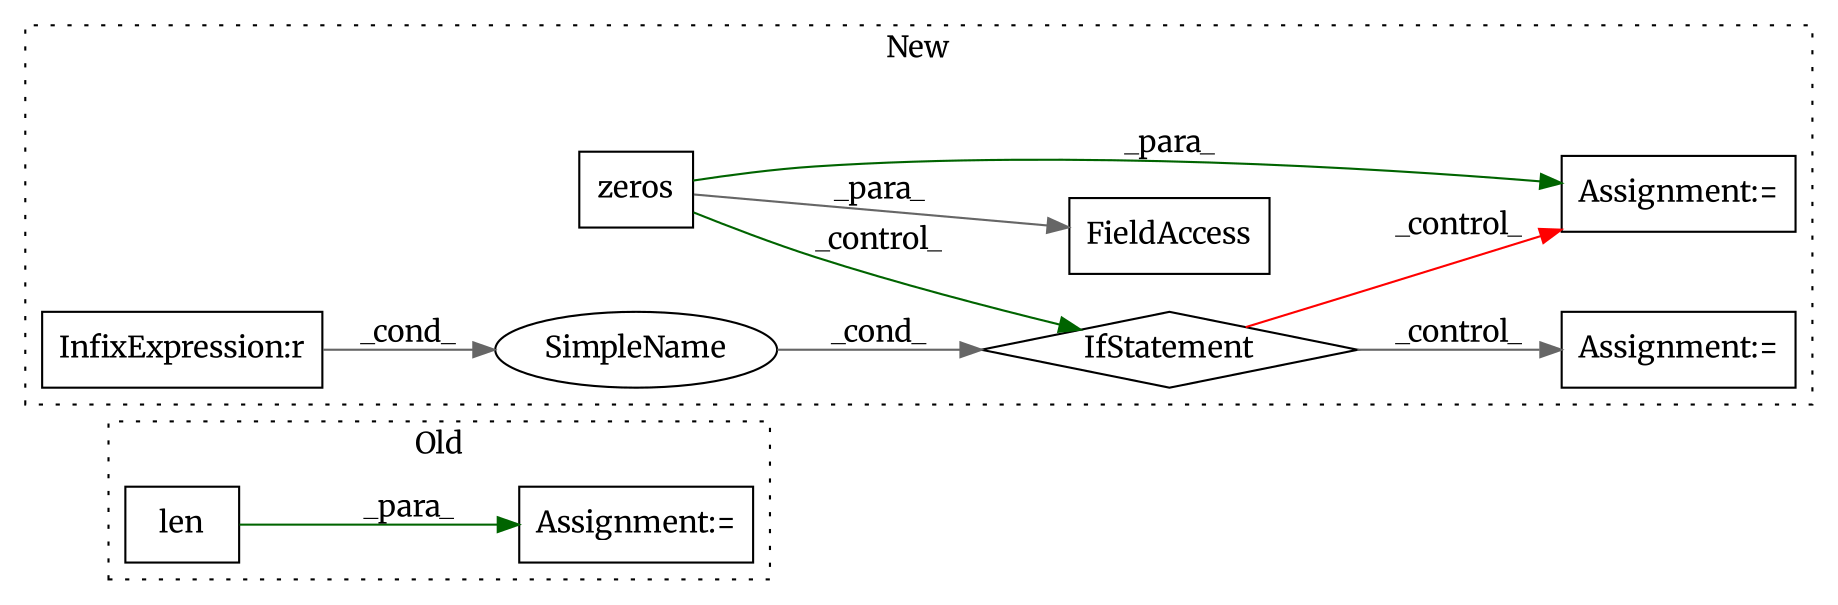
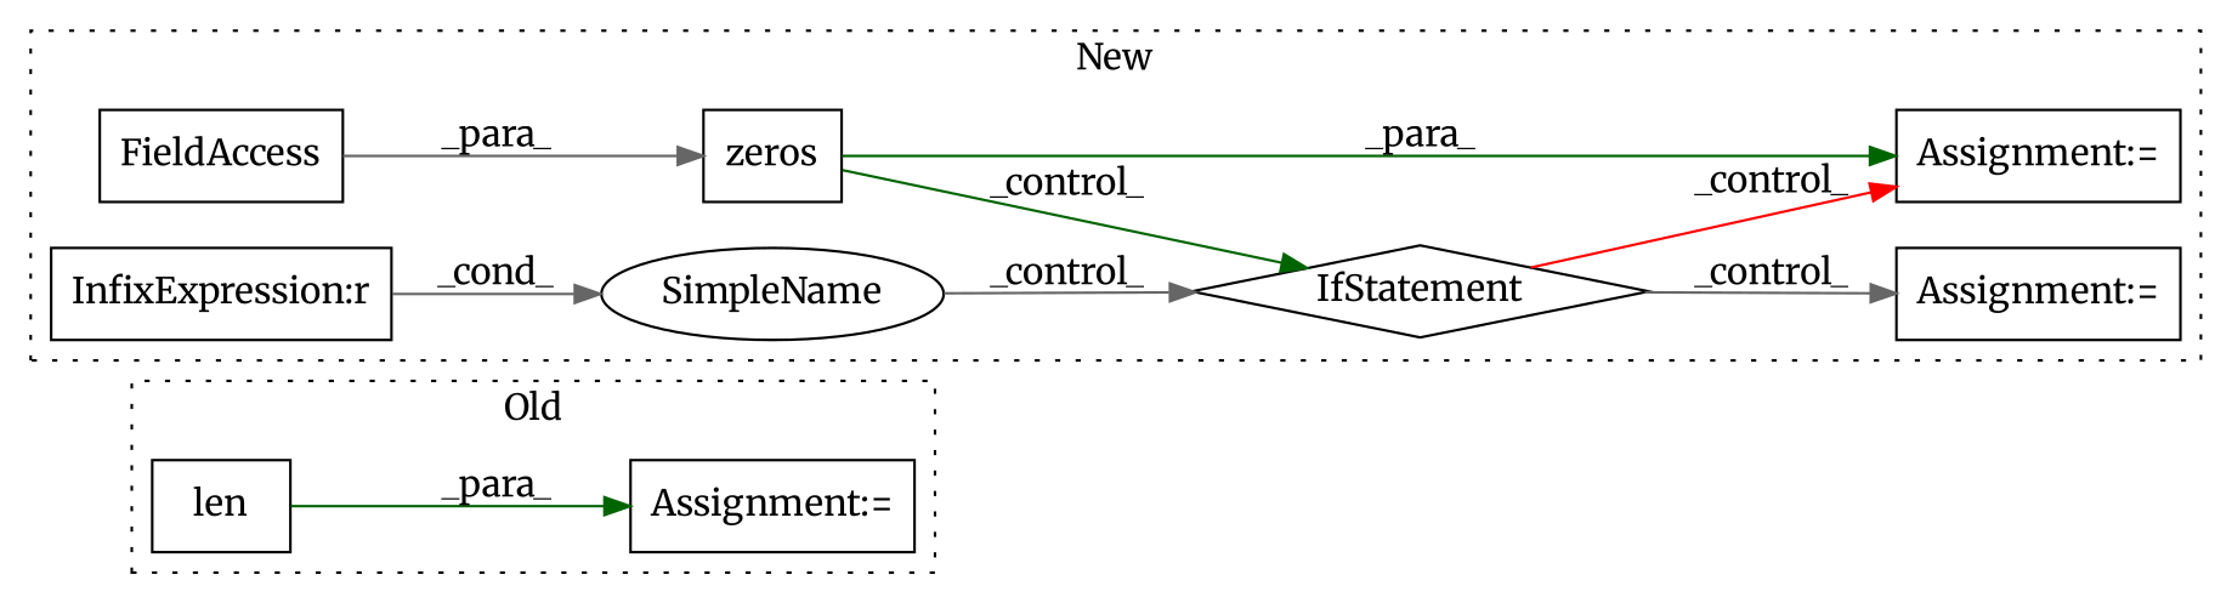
  digraph {
    fontname=Merriweather
    rankdir=LR
    node [a=7 fontname=Merriweather l=1 shape=box]
    edge [color=gray40 fontname=Merriweather]
    n1 [a=32 l="4,1" label=len s="4021,4037"]
    n2 [l="57,2" label="Assignment:=" s="3946,4039"]
    n3 [a=32 l="6,1" label=zeros s="3431,3450"]
    n4 [label="Assignment:=" s=3424]
    n5 [a=22 l=13 label=FieldAccess s=3437]
    n6 [a=25 l="4,2" label=IfStatement s="3333,3353" shape=diamond]
    n7 [a=42 label=SimpleName shape=ellipse l=""]
    n8 [label="Assignment:=" s=3528]
    n9 [a=27 l=4 label="InfixExpression:r" s=3345]
    subgraph cluster_1 {
      label=Old
      style=dotted
      n1
      n2
    }
    subgraph cluster_2 {
      label=New
      style=dotted
      n3
      n4
      n5
      n6
      n7
      n8
      n9
    }
    n1 -> n2 [color=darkgreen label=_para_]
    n3 -> n4 [color=darkgreen label=_para_]
    n3 -> n6 [color=darkgreen label=_control_]
-   n3 -> n5 [label=_para_]
+   n5 -> n3 [label=_para_]
    n6 -> n4 [color=red label=_control_]
    n6 -> n8 [label=_control_]
-   n7 -> n6 [label=_cond_]
+   n7 -> n6 [label=_control_]
    n9 -> n7 [label=_cond_]
  }
